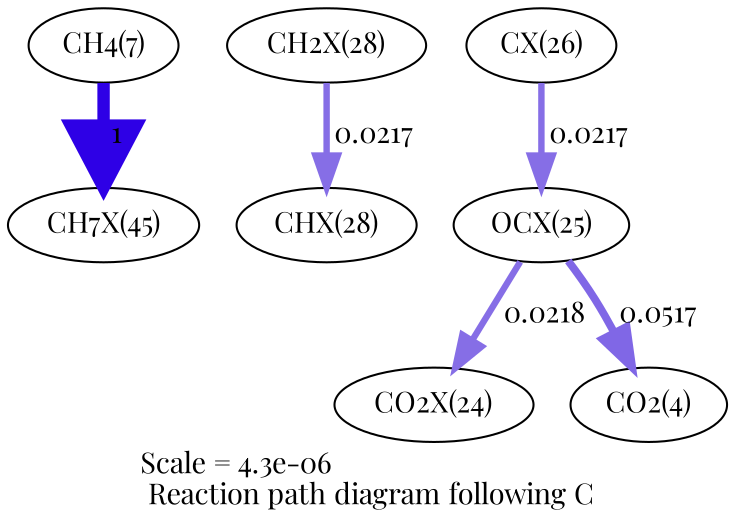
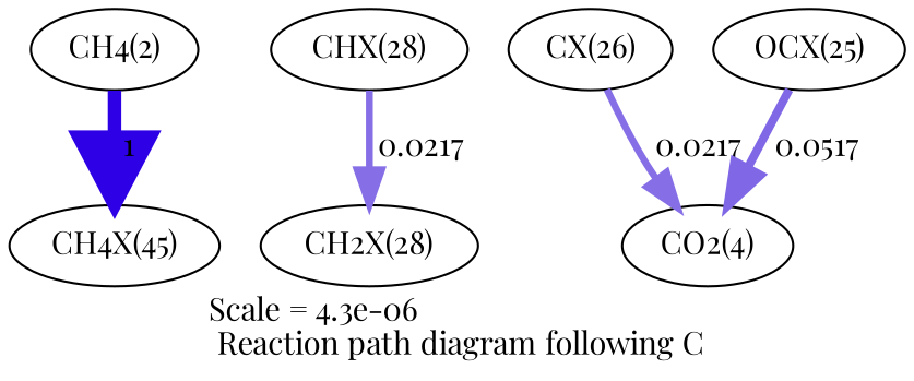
  digraph {
    fontname="Playfair Display"
    label="Scale = 4.3e-06\l Reaction path diagram following C"
    node [fontname="Playfair Display"]
    edge [arrowsize=1.55 color="0.7, 0.522, 0.9" fontname="Playfair Display" penwidth=3.11]
-   n1 [label="CH4(7)"]
-   n2 [label="CH7X(45)"]
+   n1 [label="CH4(2)"]
+   n2 [label="CH4X(45)"]
    n3 [label="CH2X(28)"]
    n4 [label="CHX(28)"]
    n5 [label="CX(26)"]
    n6 [label="OCX(25)"]
-   n7 [label="CO2X(24)"]
    n8 [label="CO2(4)"]
    n1 -> n2 [arrowsize=3 color="0.7, 1.5, 0.9" label=" 1" penwidth=6]
-   n3 -> n4 [label=" 0.0217"]
-   n5 -> n6 [label=" 0.0217"]
-   n6 -> n7 [arrowsize=1.56 label=" 0.0218"]
+   n4 -> n3 [label=" 0.0217"]
+   n5 -> n8 [label=" 0.0217"]
    n6 -> n8 [arrowsize=1.88 color="0.7, 0.552, 0.9" label=" 0.0517" penwidth=3.76]
  }
